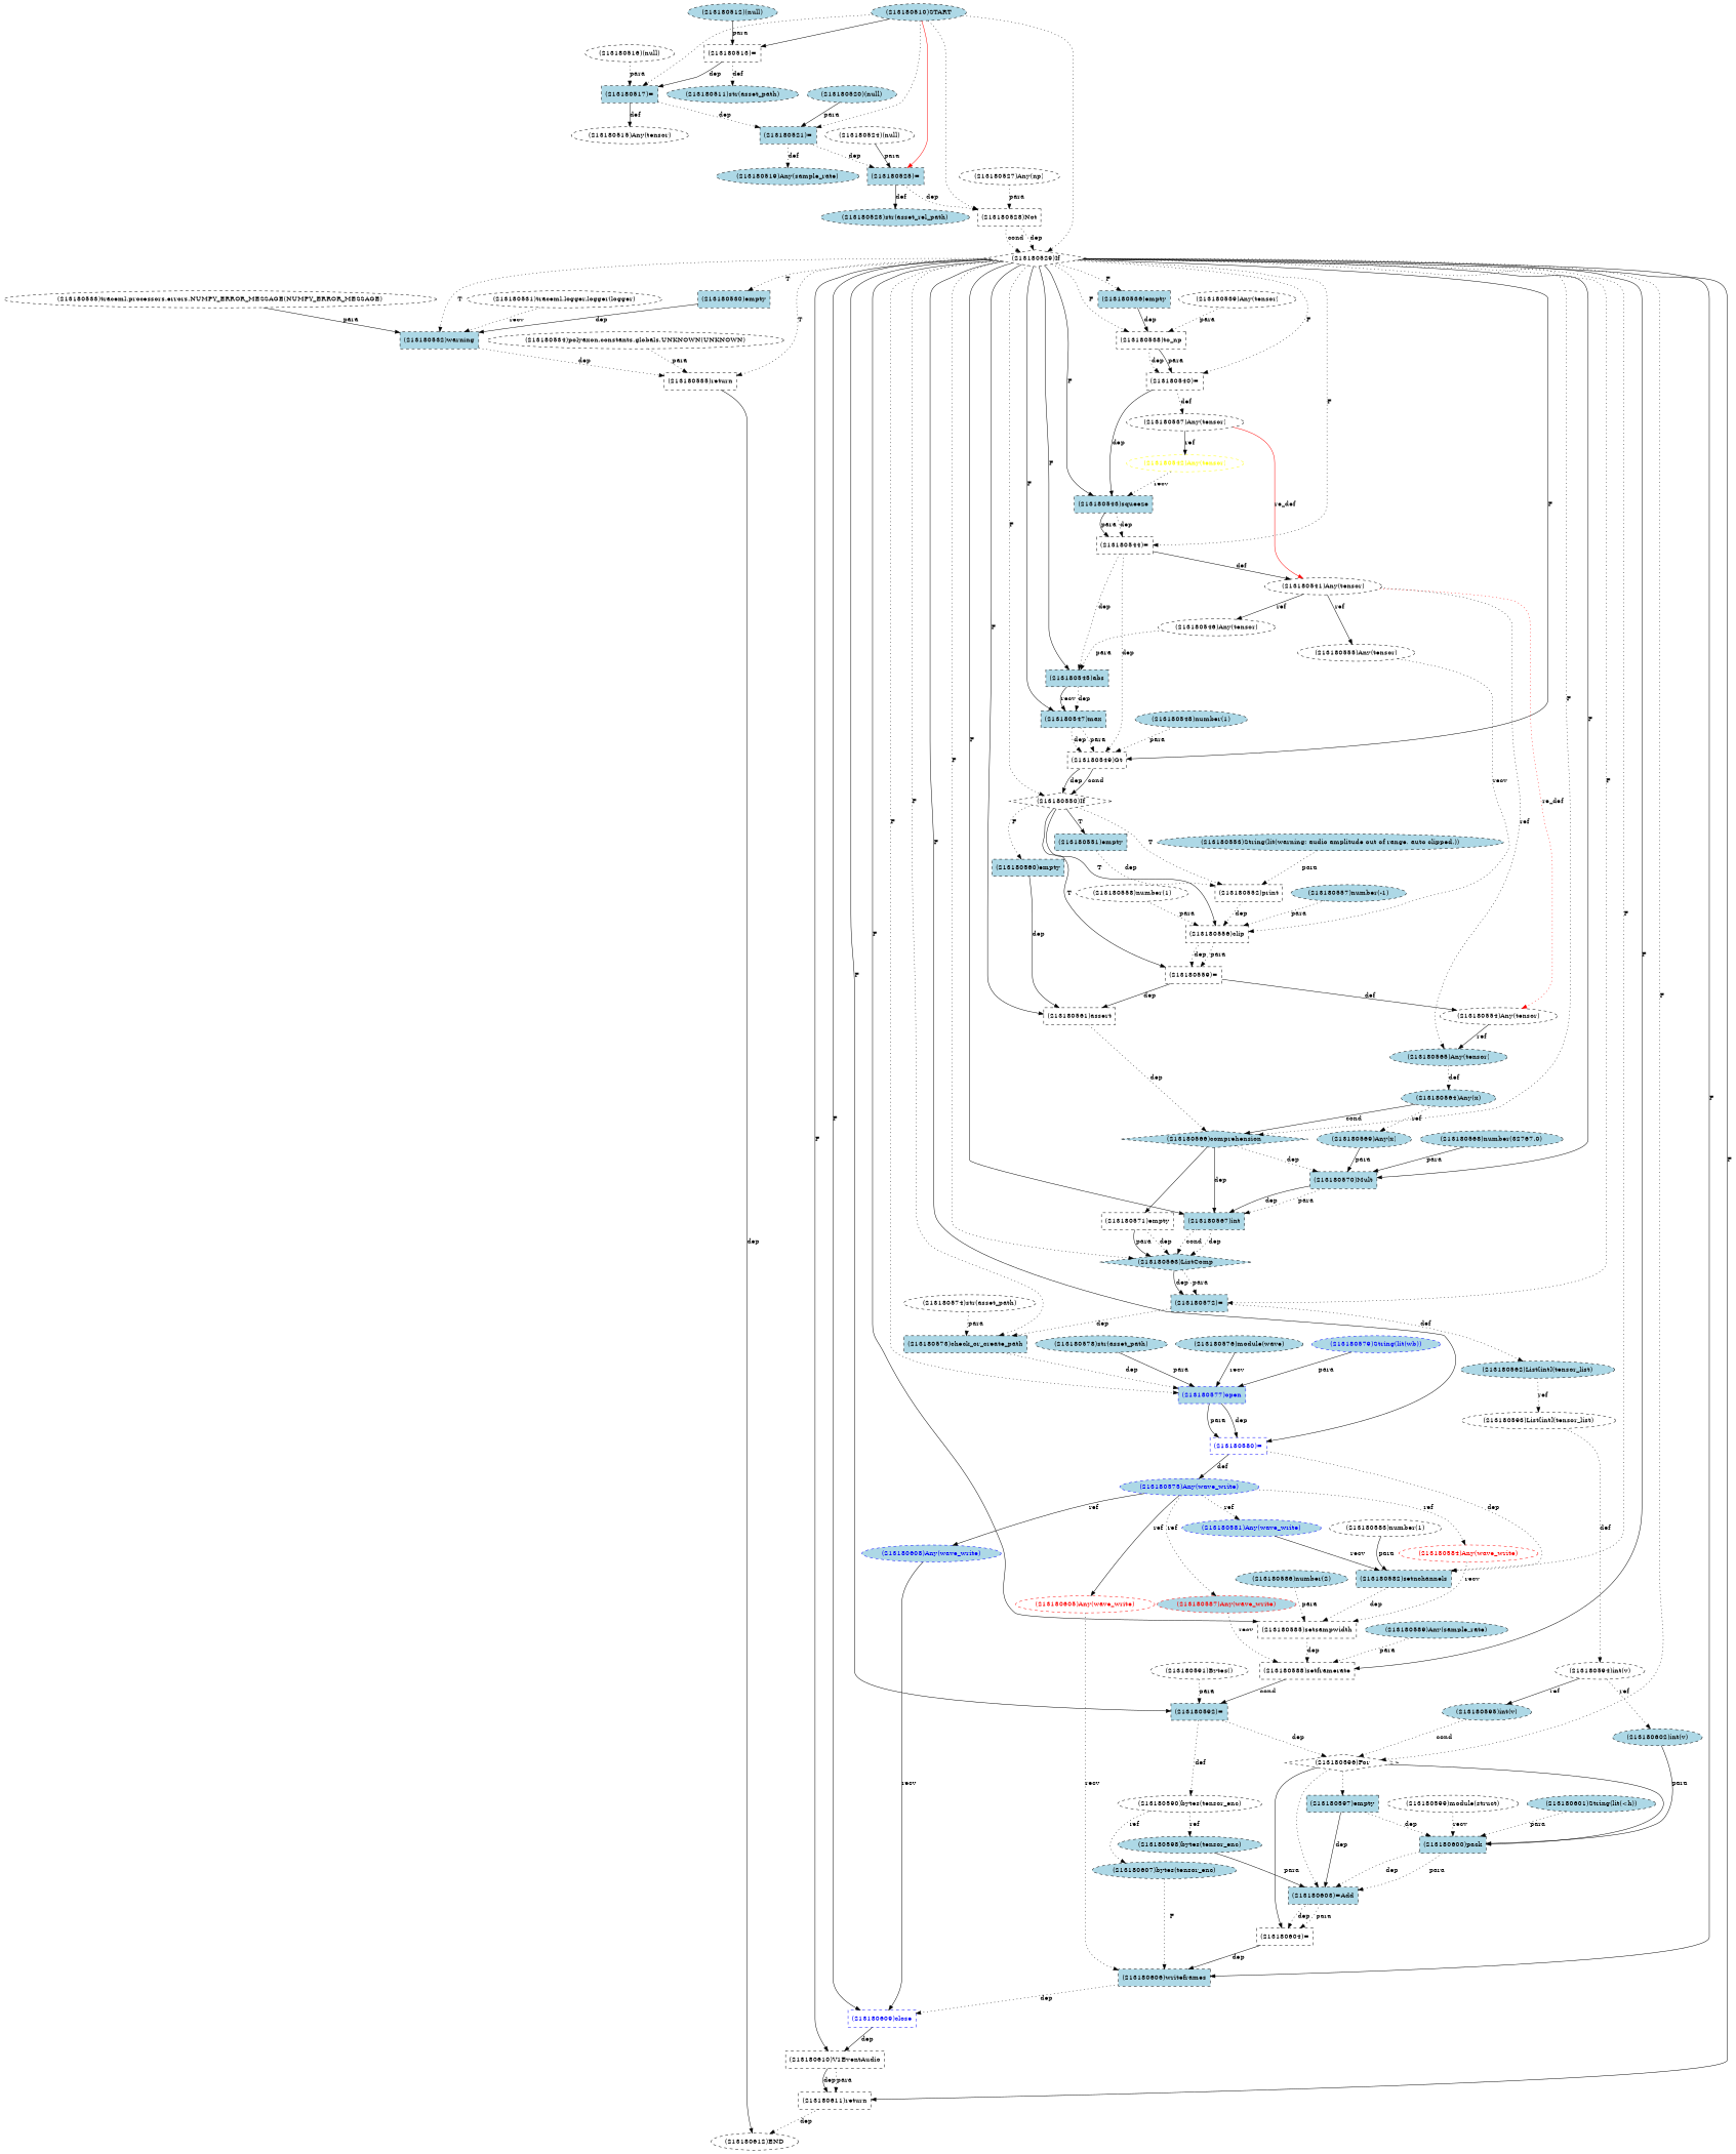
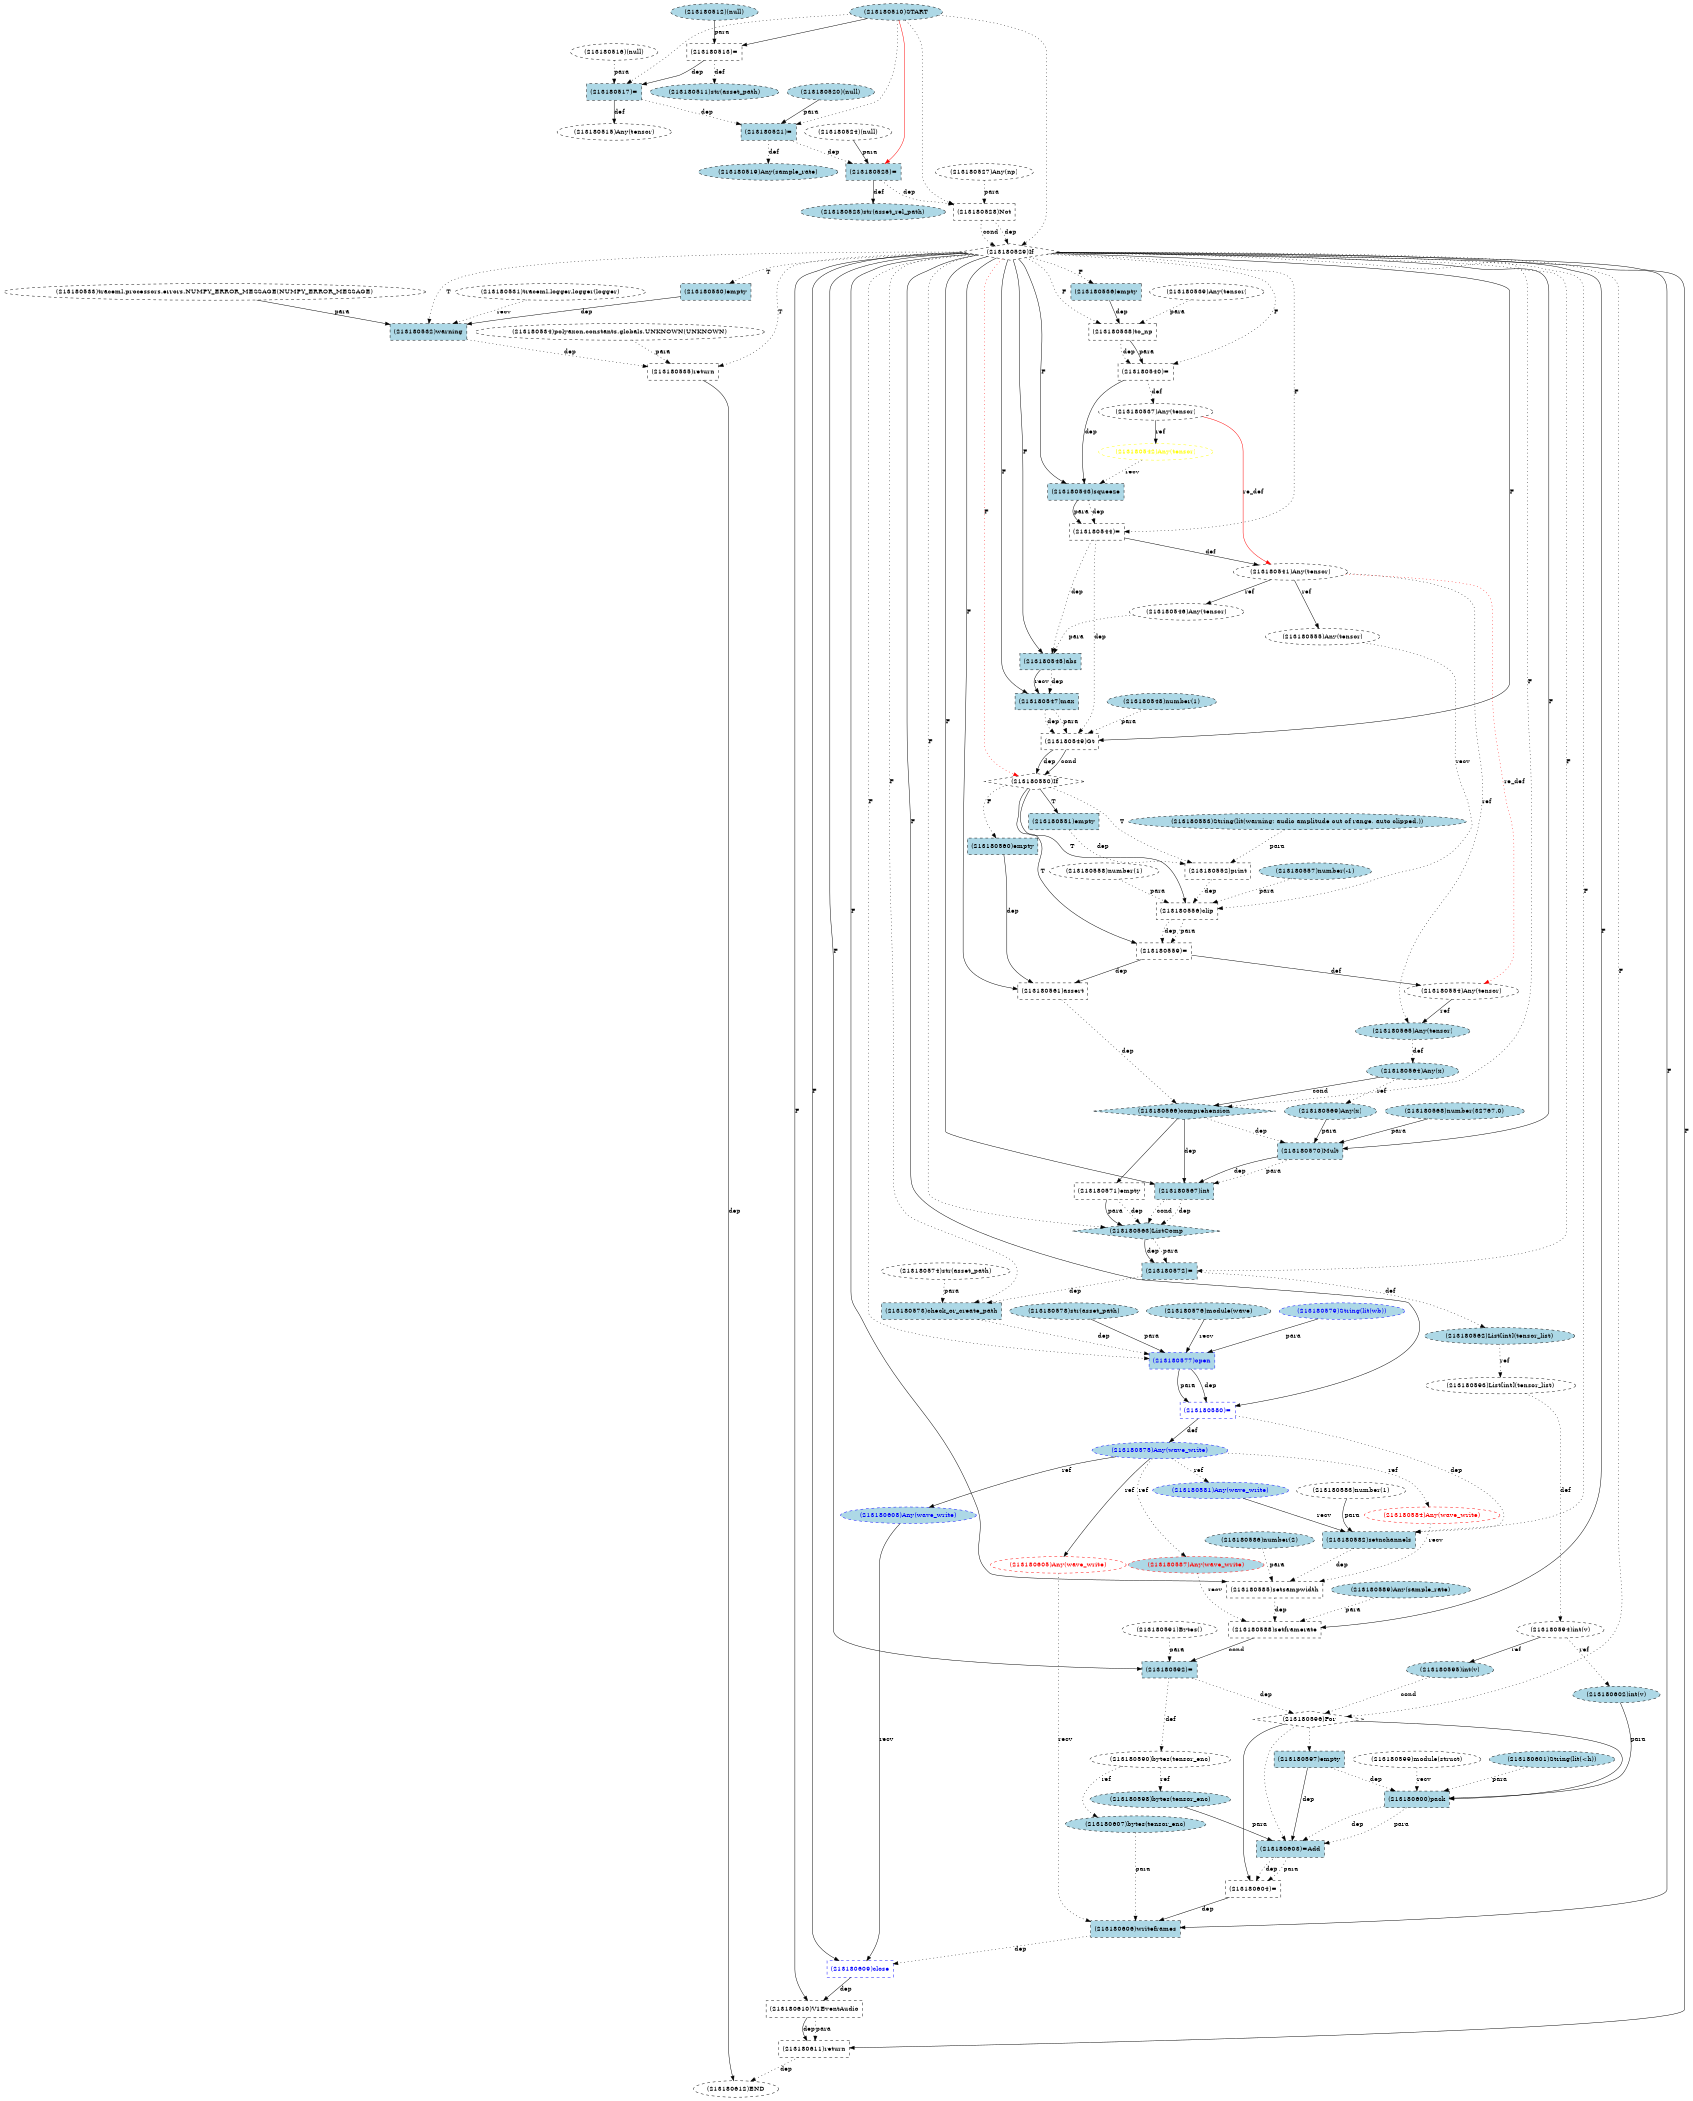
  digraph {
    node [fillcolor=lightblue shape=ellipse style="dashed,filled"]
    edge [style=dotted]
    n1 [label="(213180570)Mult" shape=box]
    n2 [label="(213180567)int" shape=box]
    n3 [label="(213180563)ListComp" shape=diamond]
    n4 [label="(213180565)Any(tensor)"]
    n5 [label="(213180564)Any(x)"]
    n6 [label="(213180566)comprehension" shape=diamond]
    n7 [label="(213180569)Any(x)"]
    n8 [fillcolor=white label="(213180558)number(1)"]
    n9 [fillcolor=white label="(213180556)clip" shape=box]
    n10 [fillcolor=white label="(213180559)=" shape=box]
    n11 [color=blue fontcolor=blue label="(213180579)String(lit(wb))"]
    n12 [color=blue fontcolor=blue label="(213180577)open" shape=box]
    n13 [color=blue fillcolor=white fontcolor=blue label="(213180580)=" shape=box]
    n14 [color=blue fontcolor=blue label="(213180581)Any(wave_write)"]
    n15 [label="(213180582)setnchannels" shape=box]
    n16 [fillcolor=white label="(213180585)setsampwidth" shape=box]
    n17 [label="(213180545)abs" shape=box]
    n18 [label="(213180547)max" shape=box]
    n19 [fillcolor=white label="(213180549)Gt" shape=box]
    n20 [fillcolor=white label="(213180588)setframerate" shape=box]
    n21 [label="(213180592)=" shape=box]
    n22 [label="(213180530)empty" shape=box]
    n23 [label="(213180532)warning" shape=box]
    n24 [fillcolor=white label="(213180535)return" shape=box]
    n25 [color=blue fontcolor=blue label="(213180575)Any(wave_write)"]
    n26 [color=red fillcolor=white fontcolor=red label="(213180605)Any(wave_write)"]
    n27 [color=red fillcolor=white fontcolor=red label="(213180584)Any(wave_write)"]
    n28 [color=blue fontcolor=blue label="(213180608)Any(wave_write)"]
    n29 [color=red fontcolor=red label="(213180587)Any(wave_write)"]
    n30 [label="(213180511)str(asset_path)"]
    n31 [fillcolor=white label="(213180583)number(1)"]
    n32 [label="(213180520)(null)"]
    n33 [label="(213180521)=" shape=box]
    n34 [label="(213180519)Any(sample_rate)"]
    n35 [label="(213180525)=" shape=box]
    n36 [fillcolor=white label="(213180593)List[int](tensor_list)"]
    n37 [fillcolor=white label="(213180594)int(v)"]
    n38 [label="(213180602)int(v)"]
    n39 [label="(213180595)int(v)"]
    n40 [fillcolor=white label="(213180604)=" shape=box]
    n41 [label="(213180606)writeframes" shape=box]
    n42 [color=blue fillcolor=white fontcolor=blue label="(213180609)close" shape=box]
    n43 [fillcolor=white label="(213180612)END" shape=""]
    n44 [fillcolor=white label="(213180546)Any(tensor)"]
    n45 [fillcolor=white label="(213180599)module(struct)"]
    n46 [label="(213180600)pack" shape=box]
    n47 [label="(213180603)=Add" shape=box]
    n48 [fillcolor=white label="(213180515)Any(tensor)"]
    n49 [fillcolor=white label="(213180528)Not" shape=box]
    n50 [label="(213180523)str(asset_rel_path)"]
    n51 [fillcolor=white label="(213180533)traceml.processors.errors.NUMPY_ERROR_MESSAGE(NUMPY_ERROR_MESSAGE)"]
    n52 [fillcolor=white label="(213180534)polyaxon.constants.globals.UNKNOWN(UNKNOWN)"]
    n53 [label="(213180551)empty" shape=box]
    n54 [fillcolor=white label="(213180552)print" shape=box]
    n55 [fillcolor=white label="(213180611)return" shape=box]
    n56 [fillcolor=white label="(213180529)If" shape=diamond]
    n57 [fillcolor=white label="(213180561)assert" shape=box]
    n58 [fillcolor=white label="(213180550)If" shape=diamond]
    n59 [label="(213180536)empty" shape=box]
    n60 [label="(213180572)=" shape=box]
    n61 [label="(213180573)check_or_create_path" shape=box]
    n62 [fillcolor=white label="(213180538)to_np" shape=box]
    n63 [fillcolor=white label="(213180610)V1EventAudio" shape=box]
    n64 [fillcolor=white label="(213180540)=" shape=box]
    n65 [label="(213180543)squeeze" shape=box]
    n66 [fillcolor=white label="(213180596)For" shape=diamond]
    n67 [fillcolor=white label="(213180544)=" shape=box]
    n68 [label="(213180560)empty" shape=box]
    n69 [fillcolor=white label="(213180571)empty" shape=box]
    n70 [label="(213180562)List[int](tensor_list)"]
    n71 [fillcolor=white label="(213180590)bytes(tensor_enc)"]
    n72 [fillcolor=white label="(213180537)Any(tensor)"]
    n73 [label="(213180597)empty" shape=box]
    n74 [fillcolor=white label="(213180541)Any(tensor)"]
    n75 [label="(213180553)String(lit(warning: audio amplitude out of range, auto clipped.))"]
    n76 [fillcolor=white label="(213180554)Any(tensor)"]
    n77 [label="(213180517)=" shape=box]
    n78 [fillcolor=white label="(213180516)(null)"]
    n79 [label="(213180578)str(asset_path)"]
    n80 [fillcolor=white label="(213180574)str(asset_path)"]
    n81 [color=black fillcolor=white fontcolor=black label="(213180555)Any(tensor)"]
    n82 [label="(213180512)(null)"]
    n83 [fillcolor=white label="(213180513)=" shape=box]
    n84 [color=yellow fillcolor=white fontcolor=yellow label="(213180542)Any(tensor)"]
    n85 [fillcolor=white label="(213180591)Bytes()"]
    n86 [fillcolor=white label="(213180531)traceml.logger.logger(logger)"]
    n87 [label="(213180598)bytes(tensor_enc)"]
    n88 [fillcolor=white label="(213180524)(null)"]
    n89 [label="(213180607)bytes(tensor_enc)"]
    n90 [label="(213180601)String(lit(<h))"]
    n91 [label="(213180568)number(32767.0)"]
    n92 [fillcolor=white label="(213180539)Any(tensor)"]
    n93 [label="(213180510)START" shape=""]
    n94 [label="(213180548)number(1)"]
    n95 [label="(213180576)module(wave)"]
    n96 [fillcolor=white label="(213180527)Any(np)"]
    n97 [label="(213180557)number(-1)"]
    n98 [label="(213180586)number(2)"]
    n99 [label="(213180589)Any(sample_rate)"]
    n1 -> n2 [label=dep style=solid]
    n1 -> n2 [label=para]
    n2 -> n3 [label=dep]
    n2 -> n3 [label=cond]
    n3 -> n60 [label=dep style=solid]
    n3 -> n60 [label=para]
    n4 -> n5 [label=def]
    n5 -> n6 [label=cond style=solid]
    n5 -> n7 [label=ref]
    n6 -> n1 [label=dep]
    n6 -> n2 [label=dep style=solid]
    n6 -> n69 [style=solid]
    n7 -> n1 [label=para style=solid]
    n8 -> n9 [label=para]
    n9 -> n10 [label=dep]
    n9 -> n10 [label=para]
    n10 -> n57 [label=dep style=solid]
    n10 -> n76 [label=def style=solid]
    n11 -> n12 [label=para style=solid]
    n12 -> n13 [label=dep style=solid]
    n12 -> n13 [label=para style=solid]
    n13 -> n15 [label=dep]
    n13 -> n25 [label=def style=solid]
    n14 -> n15 [label=recv style=solid]
    n15 -> n16 [label=dep]
    n16 -> n20 [label=dep]
    n17 -> n18 [label=dep]
    n17 -> n18 [label=recv style=solid]
    n18 -> n19 [label=dep]
    n18 -> n19 [label=para]
    n19 -> n58 [label=dep style=solid]
    n19 -> n58 [label=cond style=solid]
    n20 -> n21 [label=cond style=solid]
    n21 -> n66 [label=dep]
    n21 -> n71 [label=def]
    n22 -> n23 [label=dep style=solid]
    n23 -> n24 [label=dep]
    n24 -> n43 [label=dep style=solid]
    n25 -> n14 [label=ref]
    n25 -> n26 [label=ref style=solid]
    n25 -> n27 [label=ref]
    n25 -> n28 [label=ref style=solid]
    n25 -> n29 [label=ref]
    n26 -> n41 [label=recv]
    n27 -> n16 [label=recv]
    n28 -> n42 [label=recv style=solid]
    n29 -> n20 [label=recv]
    n31 -> n15 [label=para style=solid]
    n32 -> n33 [label=para style=solid]
    n33 -> n34 [label=def]
    n33 -> n35 [label=dep]
    n35 -> n49 [label=dep]
    n35 -> n50 [label=def style=solid]
    n36 -> n37 [label=def]
    n37 -> n38 [label=ref]
    n37 -> n39 [label=ref style=solid]
    n38 -> n46 [label=para style=solid]
    n39 -> n66 [label=cond]
    n40 -> n41 [label=dep style=solid]
    n41 -> n42 [label=dep]
    n42 -> n63 [label=dep style=solid]
    n44 -> n17 [label=para]
    n45 -> n46 [label=recv]
    n46 -> n47 [label=dep]
    n46 -> n47 [label=para]
    n47 -> n40 [label=dep]
    n47 -> n40 [label=para]
    n49 -> n56 [label=dep]
    n49 -> n56 [label=cond]
    n51 -> n23 [label=para style=solid]
    n52 -> n24 [label=para]
    n53 -> n54 [label=dep]
    n54 -> n9 [label=dep]
    n55 -> n43 [label=dep]
    n56 -> n1 [label=F style=solid]
    n56 -> n2 [label=F style=solid]
    n56 -> n3 [label=F]
    n56 -> n6 [label=F]
    n56 -> n12 [label=F]
    n56 -> n13 [label=F style=solid]
    n56 -> n15 [label=F]
    n56 -> n16 [label=F style=solid]
    n56 -> n17 [label=F style=solid]
    n56 -> n18 [label=F style=solid]
    n56 -> n19 [label=F style=solid]
    n56 -> n20 [label=F style=solid]
    n56 -> n21 [label=F style=solid]
    n56 -> n22 [label=T]
    n56 -> n23 [label=T]
    n56 -> n24 [label=T]
    n56 -> n41 [label=F style=solid]
    n56 -> n42 [label=F style=solid]
    n56 -> n55 [label=F style=solid]
    n56 -> n57 [label=F style=solid]
-   n56 -> n58 [label=F]
+   n56 -> n58 [label=F color=red]
    n56 -> n59 [label=F]
    n56 -> n60 [label=F]
    n56 -> n61 [label=F]
    n56 -> n62 [label=F]
    n56 -> n63 [label=F style=solid]
    n56 -> n64 [label=F]
    n56 -> n65 [label=F style=solid]
    n56 -> n66 [label=F]
    n56 -> n67 [label=F]
    n57 -> n6 [label=dep]
    n58 -> n9 [label=T style=solid]
    n58 -> n10 [label=T style=solid]
    n58 -> n53 [label=T style=solid]
    n58 -> n54 [label=T]
    n58 -> n68 [label=F]
    n59 -> n62 [label=dep style=solid]
    n60 -> n61 [label=dep]
    n60 -> n70 [label=def]
    n61 -> n12 [label=dep]
    n62 -> n64 [label=dep]
    n62 -> n64 [label=para style=solid]
    n63 -> n55 [label=dep style=solid]
    n63 -> n55 [label=para]
    n64 -> n65 [label=dep style=solid]
    n64 -> n72 [label=def]
    n65 -> n67 [label=dep]
    n65 -> n67 [label=para style=solid]
    n66 -> n40 [style=solid]
    n66 -> n46 [style=solid]
    n66 -> n47
    n66 -> n73
    n67 -> n17 [label=dep]
    n67 -> n19 [label=dep]
    n67 -> n74 [label=def style=solid]
    n68 -> n57 [label=dep style=solid]
    n69 -> n3 [label=dep]
    n69 -> n3 [label=para style=solid]
    n70 -> n36 [label=ref]
    n71 -> n87 [label=ref]
    n71 -> n89 [label=ref]
    n72 -> n74 [color=red label=re_def style=solid]
    n72 -> n84 [label=ref style=solid]
    n73 -> n46 [label=dep]
    n73 -> n47 [label=dep style=solid]
    n74 -> n4 [label=ref]
    n74 -> n44 [label=ref style=solid]
    n74 -> n76 [color=red label=re_def]
    n74 -> n81 [label=ref style=solid]
    n75 -> n54 [label=para]
    n76 -> n4 [label=ref style=solid]
    n77 -> n33 [label=dep]
    n77 -> n48 [label=def style=solid]
    n78 -> n77 [label=para]
    n79 -> n12 [label=para style=solid]
    n80 -> n61 [label=para]
    n81 -> n9 [label=recv]
    n82 -> n83 [label=para style=solid]
    n83 -> n30 [label=def]
    n83 -> n77 [label=dep style=solid]
    n84 -> n65 [label=recv]
    n85 -> n21 [label=para]
    n86 -> n23 [label=recv]
    n87 -> n47 [label=para style=solid]
    n88 -> n35 [label=para style=solid]
-   n89 -> n41 [label=F]
+   n89 -> n41 [label=para]
    n90 -> n46 [label=para]
    n91 -> n1 [label=para style=solid]
    n92 -> n62 [label=para]
    n93 -> n33
    n93 -> n35 [color=red style=solid]
    n93 -> n49
    n93 -> n56
    n93 -> n77
    n93 -> n83 [style=solid]
    n94 -> n19 [label=para]
    n95 -> n12 [label=recv style=solid]
    n96 -> n49 [label=para]
    n97 -> n9 [label=para]
    n98 -> n16 [label=para]
    n99 -> n20 [label=para]
  }
